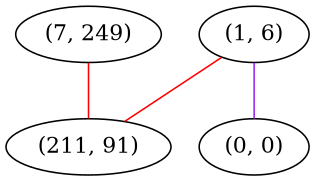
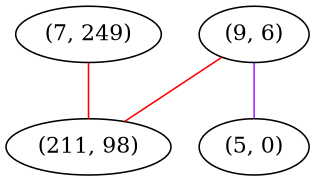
  graph {
    edge [color=red weight=1]
    n1 [label="(7, 249)"]
-   "(211, 91)"
-   "(9, 6)" [label="(1, 6)"]
-   "(0, 0)"
+   "(211, 91)" [label="(211, 98)"]
+   "(9, 6)"
+   "(0, 0)" [label="(5, 0)"]
    n1 -- "(211, 91)"
    "(9, 6)" -- "(211, 91)"
    "(9, 6)" -- "(0, 0)" [color=purple weight=4]
  }
